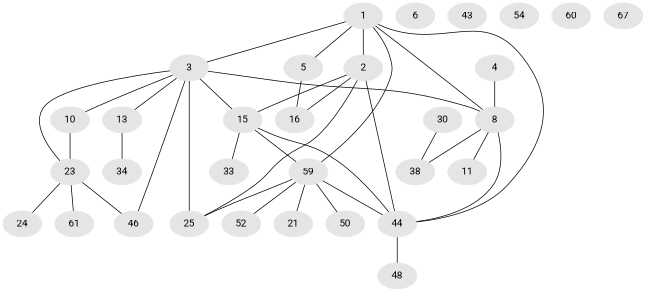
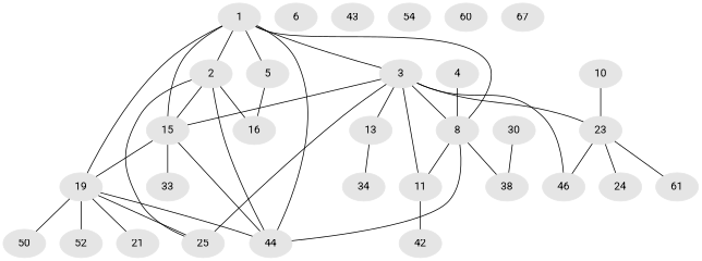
  graph {
    fontname=Roboto
    node [color=gray90 fontname=Roboto style=filled]
    edge [fontname=Roboto]
    1 [super="+45"]
    2 [super="+39+36+58+9"]
    3 [super="+7"]
    5
    8 [super="+20"]
    15 [super="+18"]
-   19 [super="+51+41+27" label=59]
+   19 [super="+51+41+27"]
    44 [super="+63"]
    16
    25 [super="+29"]
    46 [super="+49"]
    10 [super="+22"]
    13
    23 [super="+28+32"]
    11 [super="+17"]
    38
    33
    21
    50
    52
-   48
    34
    24
    61
    4 [super="+47+37"]
    6
+   42
    30
    43
    54
    60
    67
    1 -- 2 [weight=2]
    1 -- 3
    1 -- 5
    1 -- 8
+   1 -- 15
    1 -- 19
    1 -- 44
    2 -- 15
    2 -- 44 [weight=3]
    2 -- 16
    2 -- 25
    3 -- 8 [weight=3]
    3 -- 15
    3 -- 25 [weight=2]
    3 -- 46
-   3 -- 10
+   3 -- 11
    3 -- 13
    3 -- 23 [weight=2]
    5 -- 16
    8 -- 44
    8 -- 11
    8 -- 38
    15 -- 19
    15 -- 44
    15 -- 33
    19 -- 44
    19 -- 25
    19 -- 21
    19 -- 50
    19 -- 52
-   44 -- 48
    10 -- 23 [weight=2]
    13 -- 34
    23 -- 46
    23 -- 24
    23 -- 61
+   11 -- 42
    4 -- 8
    30 -- 38
  }
